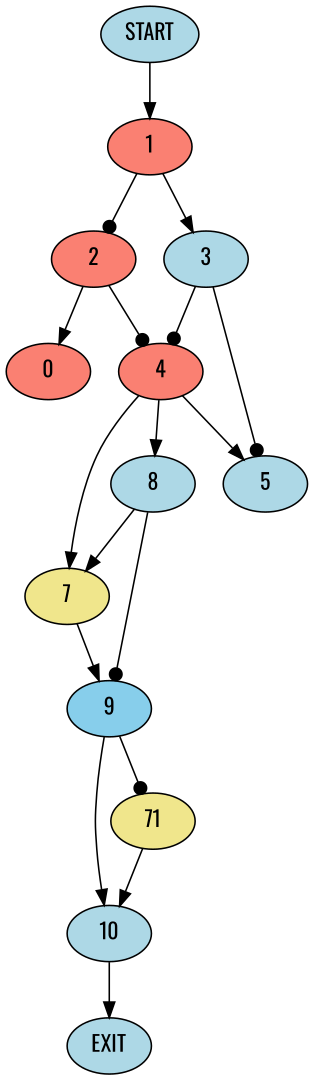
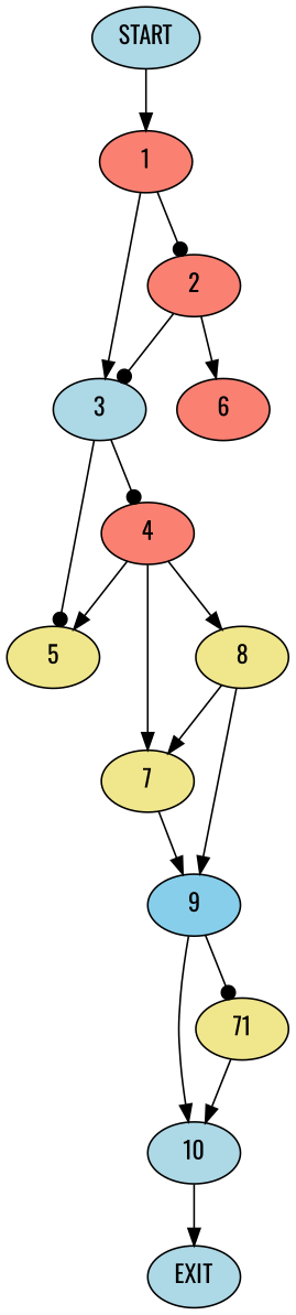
  digraph {
    fontname=Oswald
    node [fillcolor=lightblue fontname=Oswald style=filled]
    edge [arrowhead=normal fontname=Oswald]
    n1 [label=START]
    1 [fillcolor=salmon]
    2 [fillcolor=salmon]
    3
    n5 [label=EXIT]
-   6 [fillcolor=salmon label=0]
+   6 [fillcolor=salmon]
    4 [fillcolor=salmon]
-   5
+   5 [fillcolor=khaki]
    7 [fillcolor=khaki]
-   8
+   8 [fillcolor=khaki]
    9 [fillcolor=skyblue]
    10
    n13 [fillcolor=khaki label=71]
    n1 -> 1
    1 -> 2 [arrowhead=dot]
    1 -> 3
-   2 -> 4 [arrowhead=dot]
+   2 -> 3 [arrowhead=dot]
    2 -> 6
    3 -> 4 [arrowhead=dot]
    3 -> 5 [arrowhead=dot]
    4 -> 5
    4 -> 7
    4 -> 8
    7 -> 9
    8 -> 7
-   8 -> 9 [arrowhead=dot]
+   8 -> 9
    9 -> 10
    9 -> n13 [arrowhead=dot]
    10 -> n5
    n13 -> 10
  }
